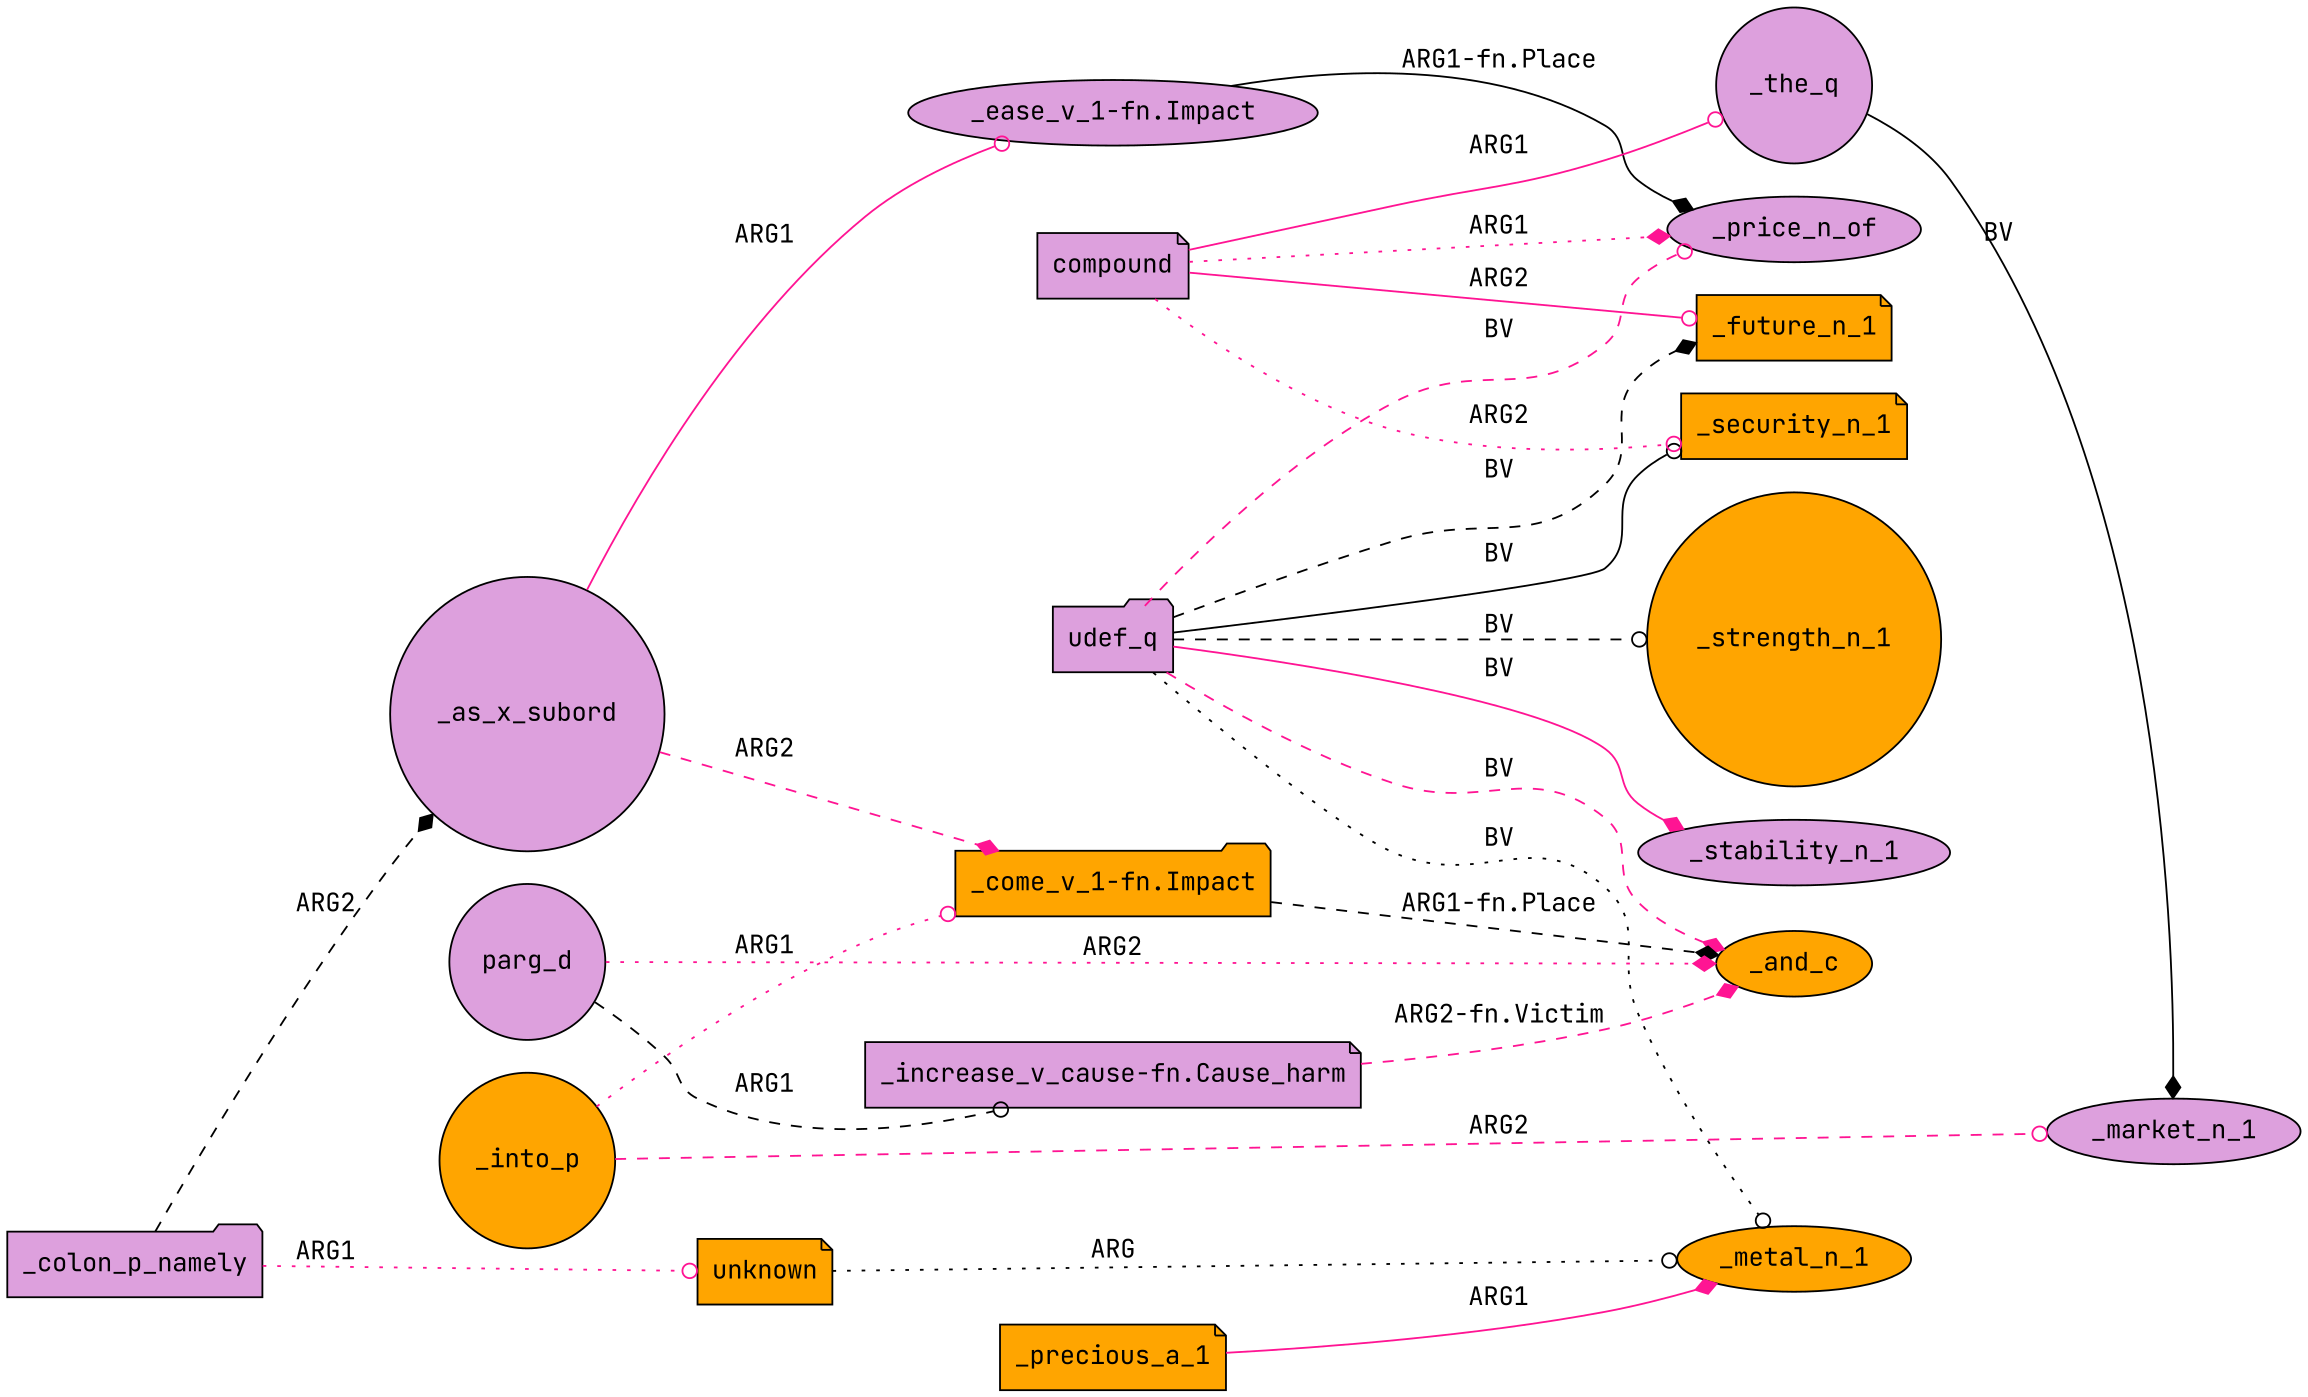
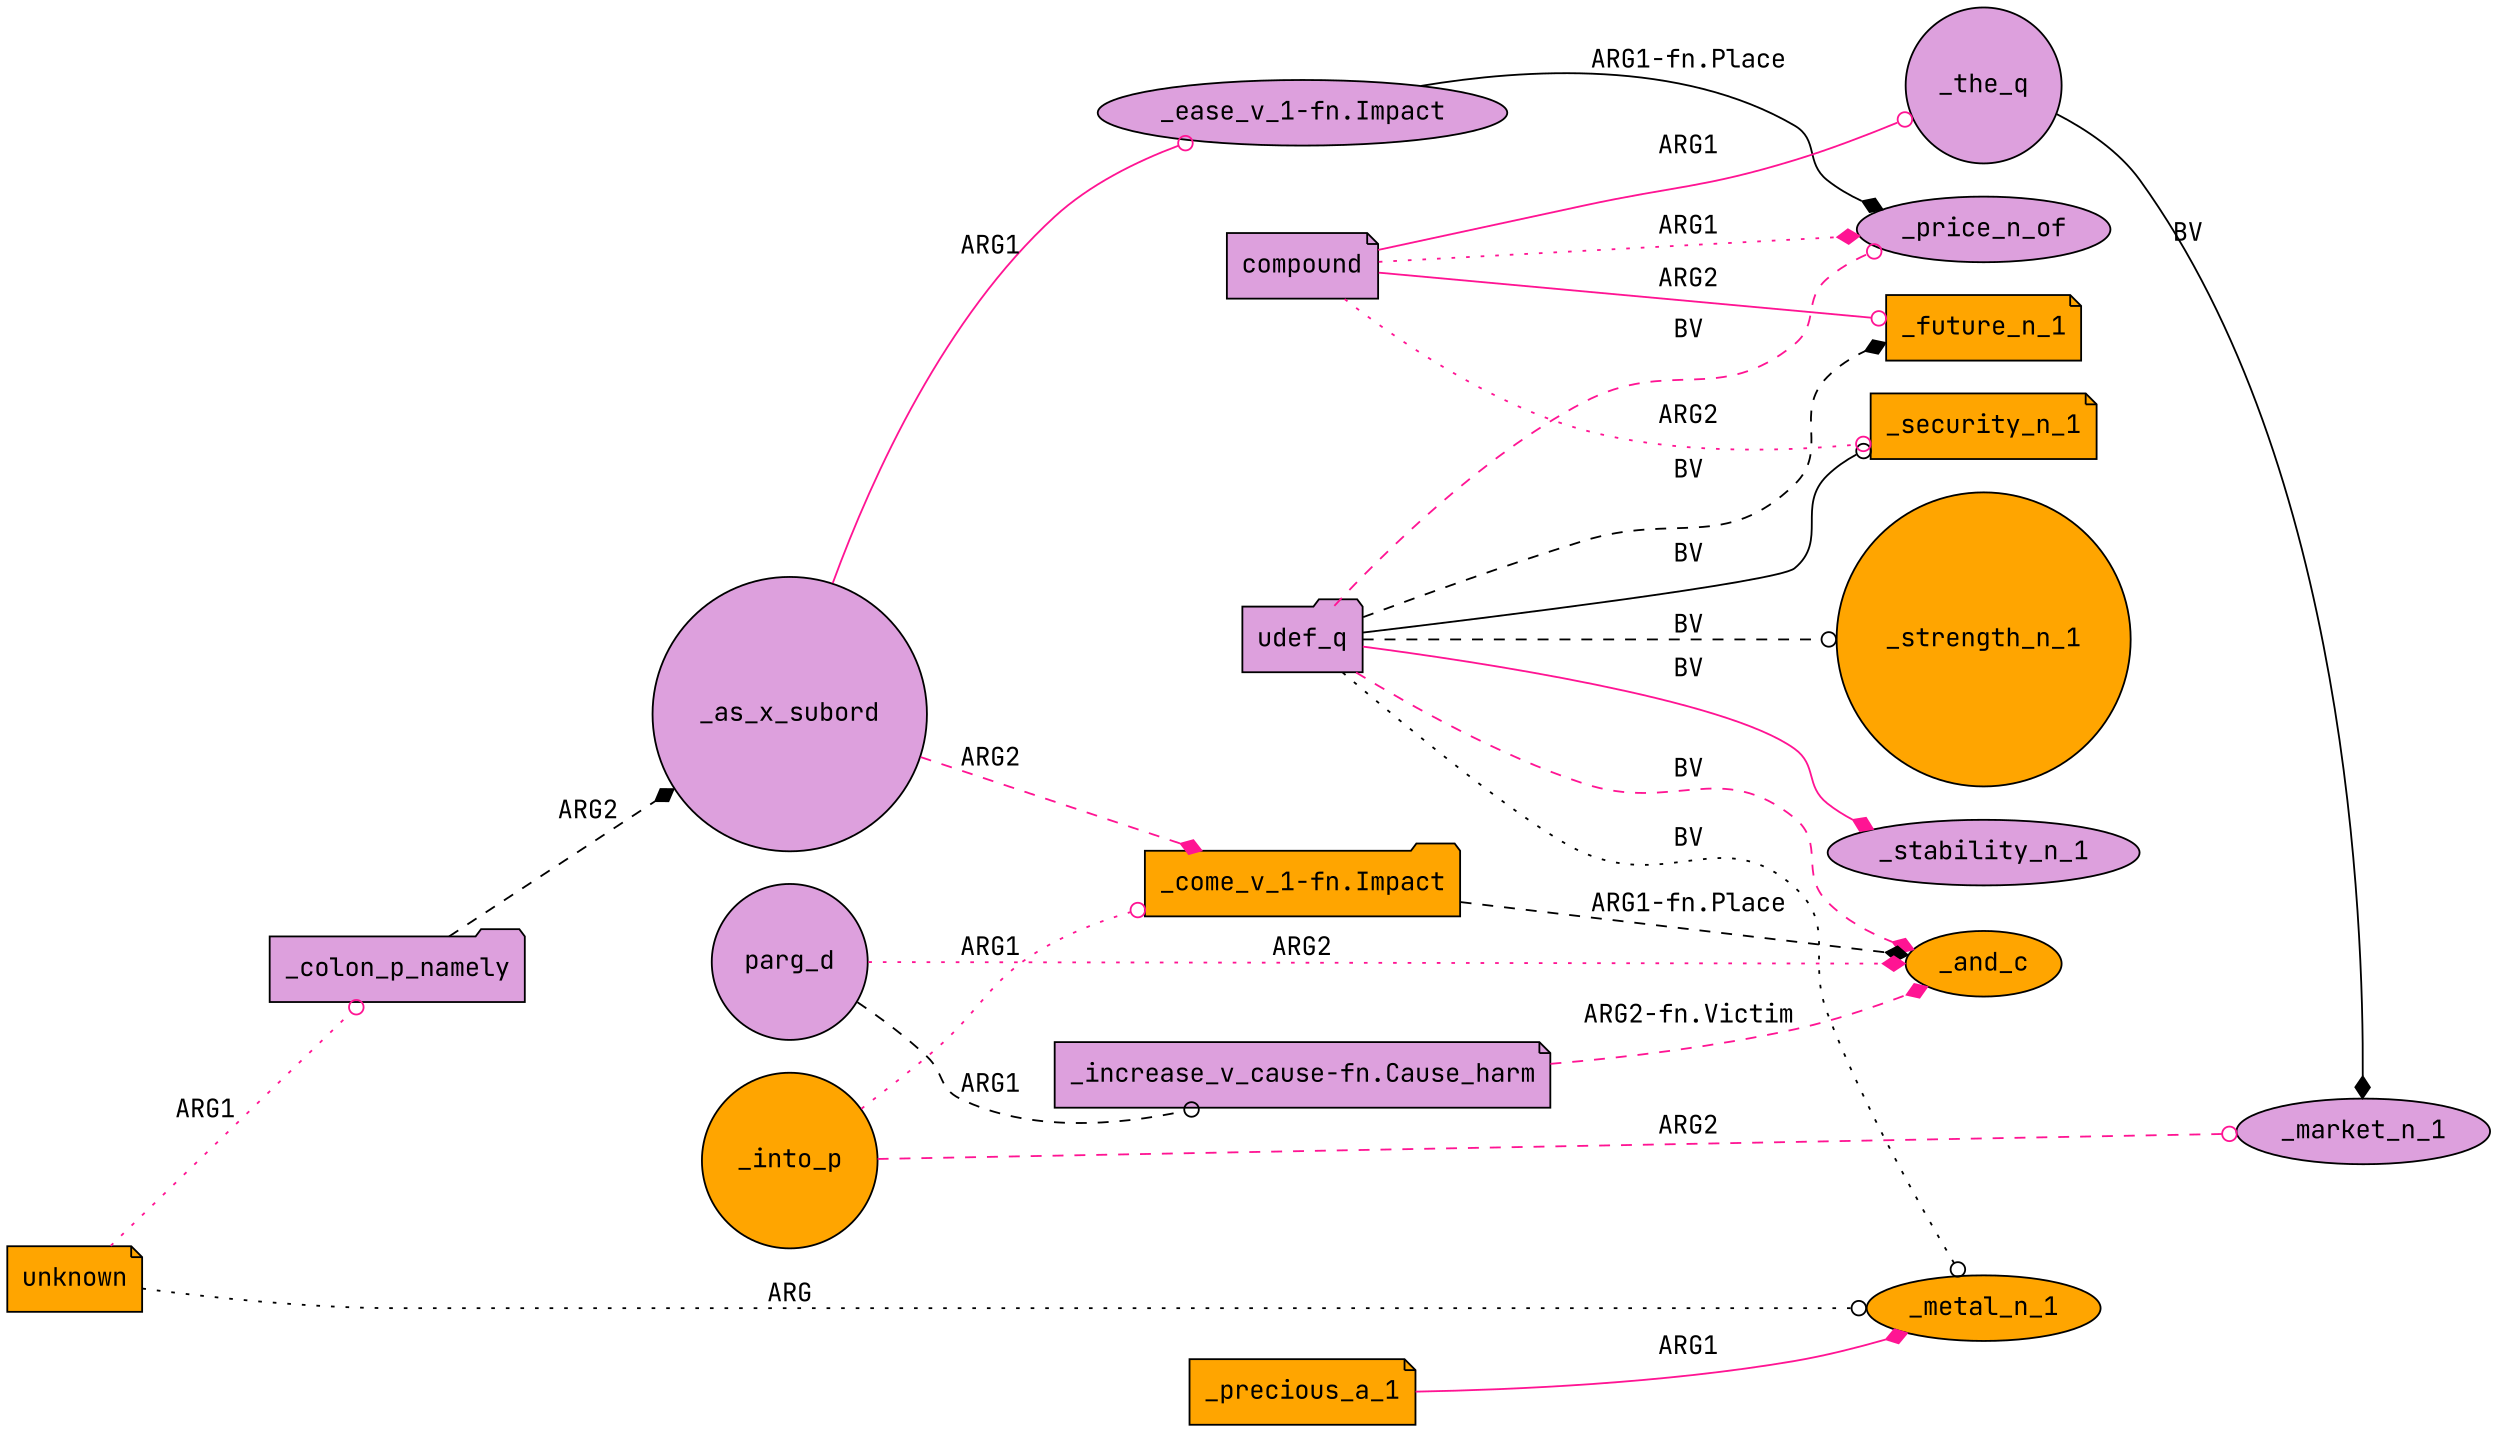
  digraph {
    fontname="JetBrains Mono"
    rankdir=LR
    node [fillcolor=plum fontname="JetBrains Mono" shape=ellipse style=filled]
    edge [arrowhead=odot color=deeppink fontname="JetBrains Mono" style=dashed]
    "_ease_v_1-fn.Impact"
    _price_n_of
    udef_q [shape=folder]
    _future_n_1 [fillcolor=orange shape=note]
    _metal_n_1 [fillcolor=orange]
    _and_c [fillcolor=orange]
    _security_n_1 [fillcolor=orange shape=note]
    _strength_n_1 [fillcolor=orange shape=circle]
    _stability_n_1
    compound [shape=note]
    _the_q [shape=circle]
    _precious_a_1 [fillcolor=orange shape=note]
    _market_n_1
    _as_x_subord [shape=circle]
    "_come_v_1-fn.Impact" [fillcolor=orange shape=folder]
    _into_p [fillcolor=orange shape=circle]
    parg_d [shape=circle]
    "_increase_v_cause-fn.Cause_harm" [shape=note]
    unknown [fillcolor=orange shape=note]
    _colon_p_namely [shape=folder]
    "_ease_v_1-fn.Impact" -> _price_n_of [arrowhead=diamond color=black label="ARG1-fn.Place" style=solid]
    udef_q -> _price_n_of [label=BV]
    udef_q -> _future_n_1 [arrowhead=diamond color=black label=BV]
    udef_q -> _metal_n_1 [color=black label=BV style=dotted]
    udef_q -> _and_c [arrowhead=diamond label=BV]
    udef_q -> _security_n_1 [color=black label=BV style=solid]
    udef_q -> _strength_n_1 [color=black label=BV]
    udef_q -> _stability_n_1 [arrowhead=diamond label=BV style=solid]
    compound -> _price_n_of [arrowhead=diamond label=ARG1 style=dotted]
    compound -> _future_n_1 [label=ARG2 style=solid]
    compound -> _security_n_1 [label=ARG2 style=dotted]
    compound -> _the_q [label=ARG1 style=solid]
    _the_q -> _market_n_1 [arrowhead=diamond color=black label=BV style=solid]
    _precious_a_1 -> _metal_n_1 [arrowhead=diamond label=ARG1 style=solid]
    _as_x_subord -> "_ease_v_1-fn.Impact" [label=ARG1 style=solid]
    _as_x_subord -> "_come_v_1-fn.Impact" [arrowhead=diamond label=ARG2]
    "_come_v_1-fn.Impact" -> _and_c [arrowhead=diamond color=black label="ARG1-fn.Place"]
    _into_p -> _market_n_1 [label=ARG2]
    _into_p -> "_come_v_1-fn.Impact" [label=ARG1 style=dotted]
    parg_d -> _and_c [arrowhead=diamond label=ARG2 style=dotted]
    parg_d -> "_increase_v_cause-fn.Cause_harm" [color=black label=ARG1]
    "_increase_v_cause-fn.Cause_harm" -> _and_c [arrowhead=diamond label="ARG2-fn.Victim"]
    unknown -> _metal_n_1 [color=black label=ARG style=dotted]
    _colon_p_namely -> _as_x_subord [arrowhead=diamond color=black label=ARG2]
-   _colon_p_namely -> unknown [label=ARG1 style=dotted]
+   unknown -> _colon_p_namely [label=ARG1 style=dotted]
  }
